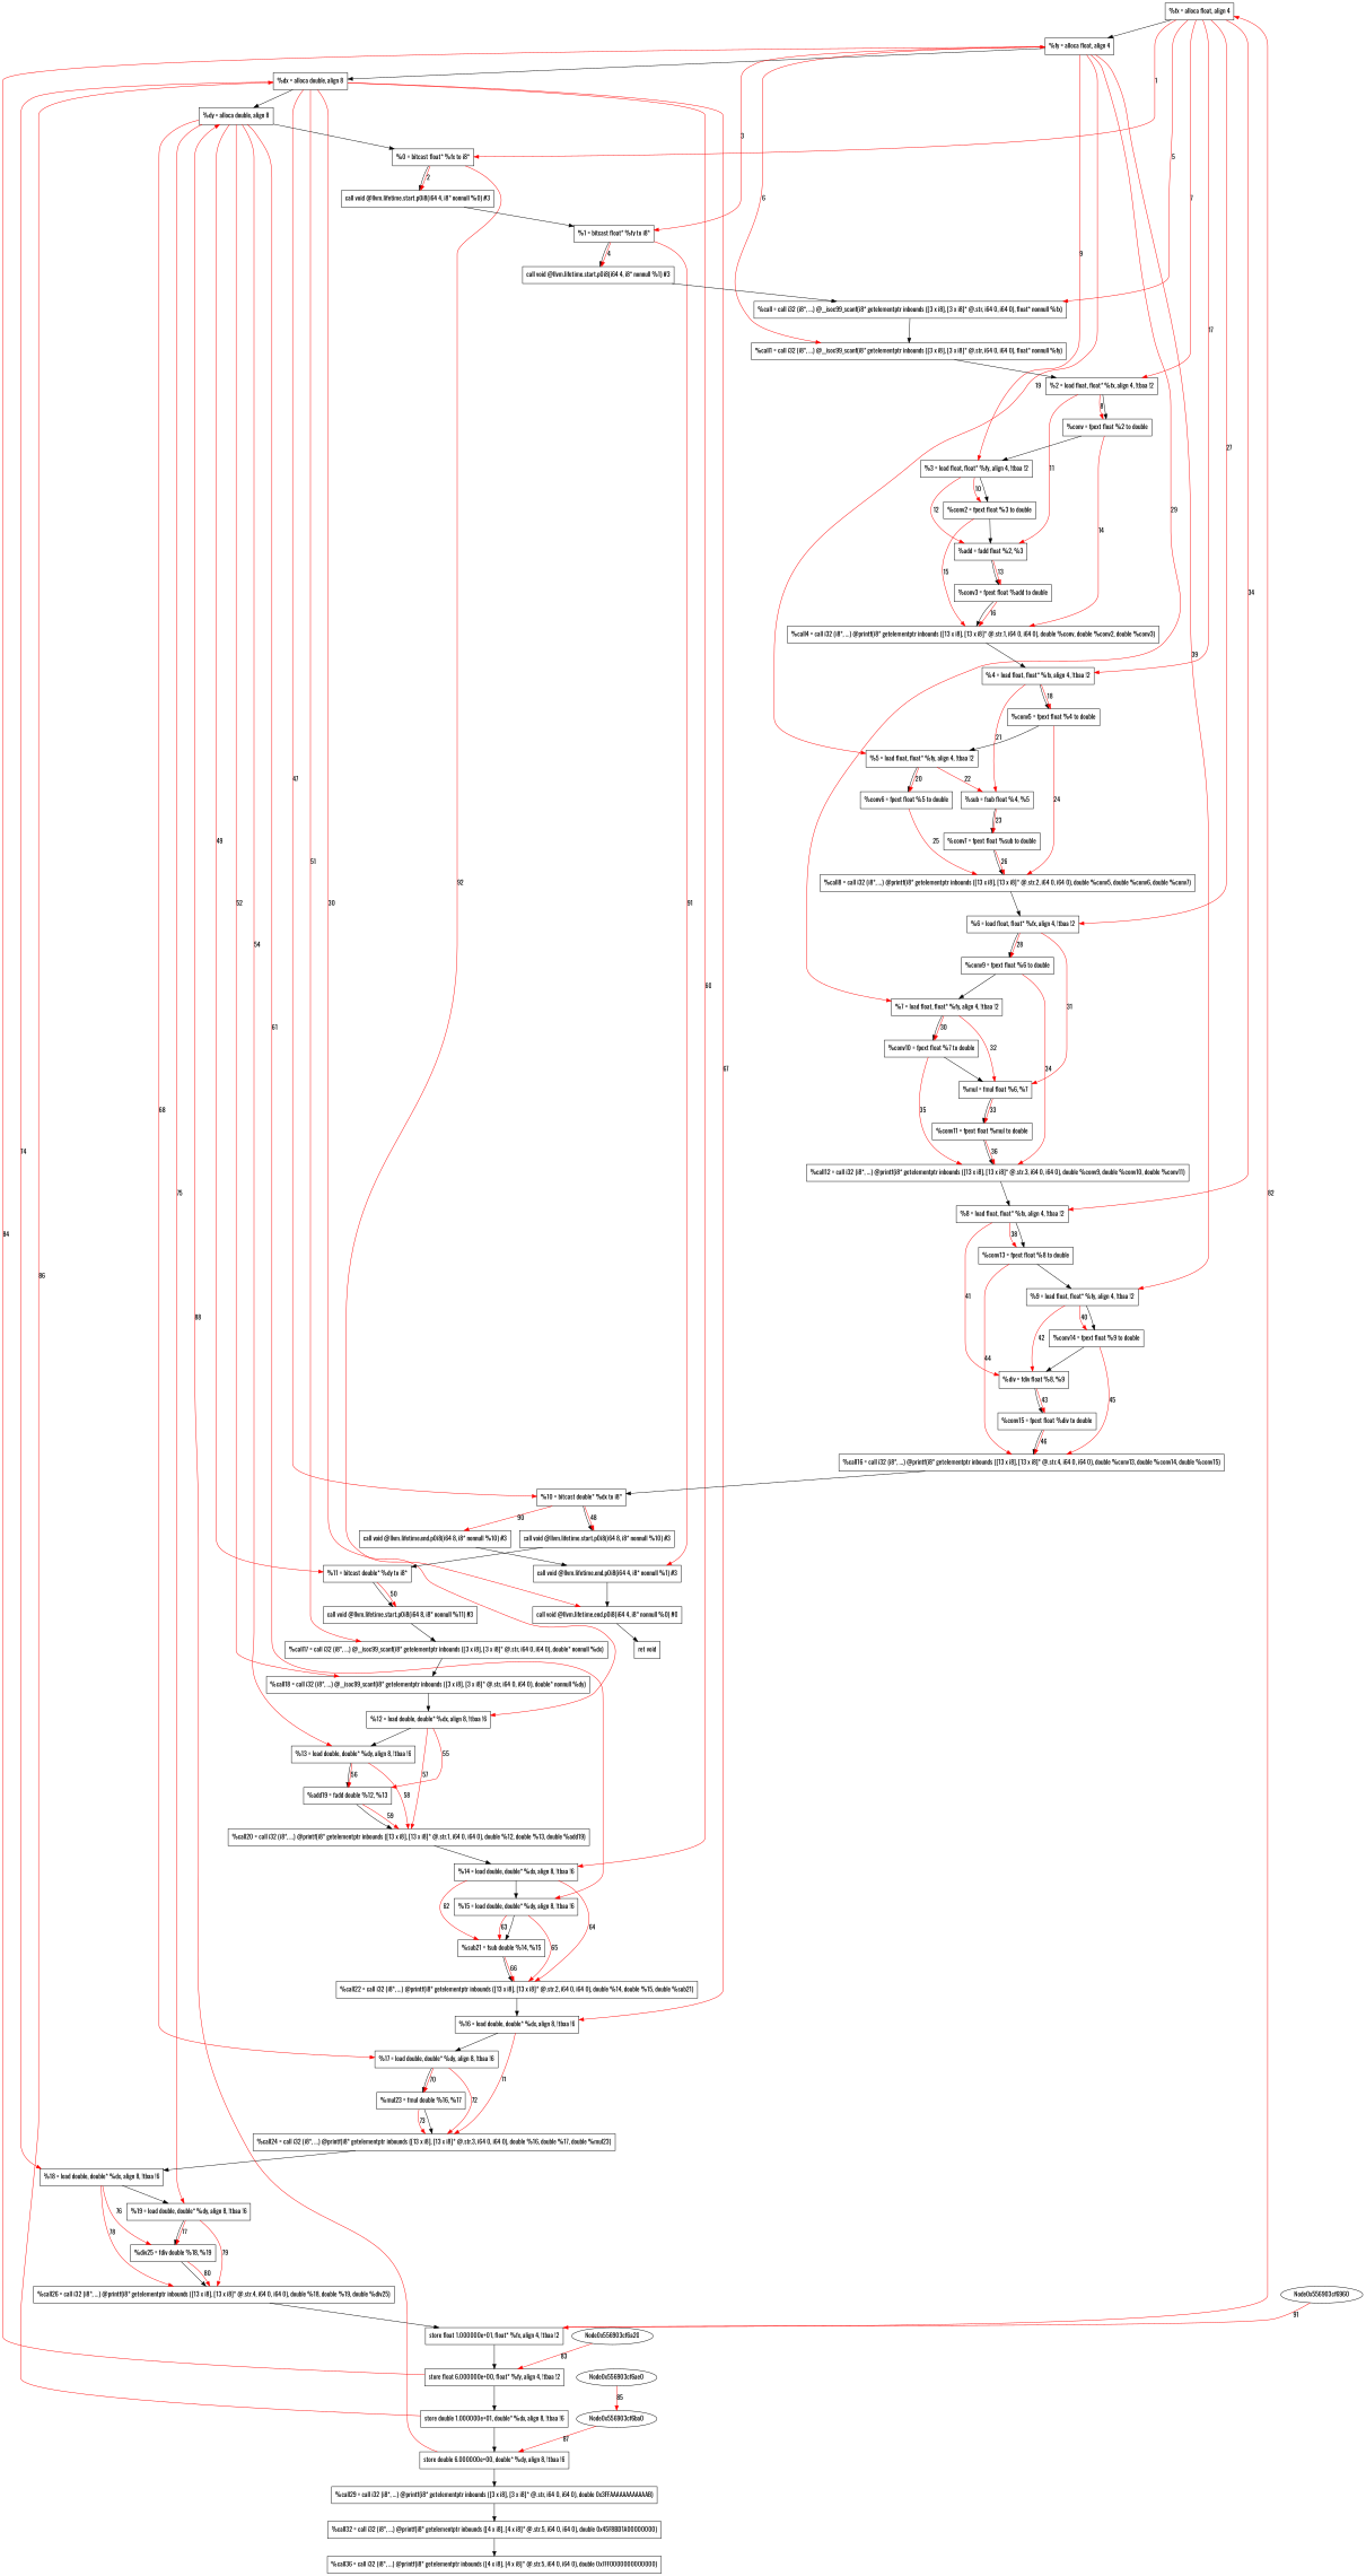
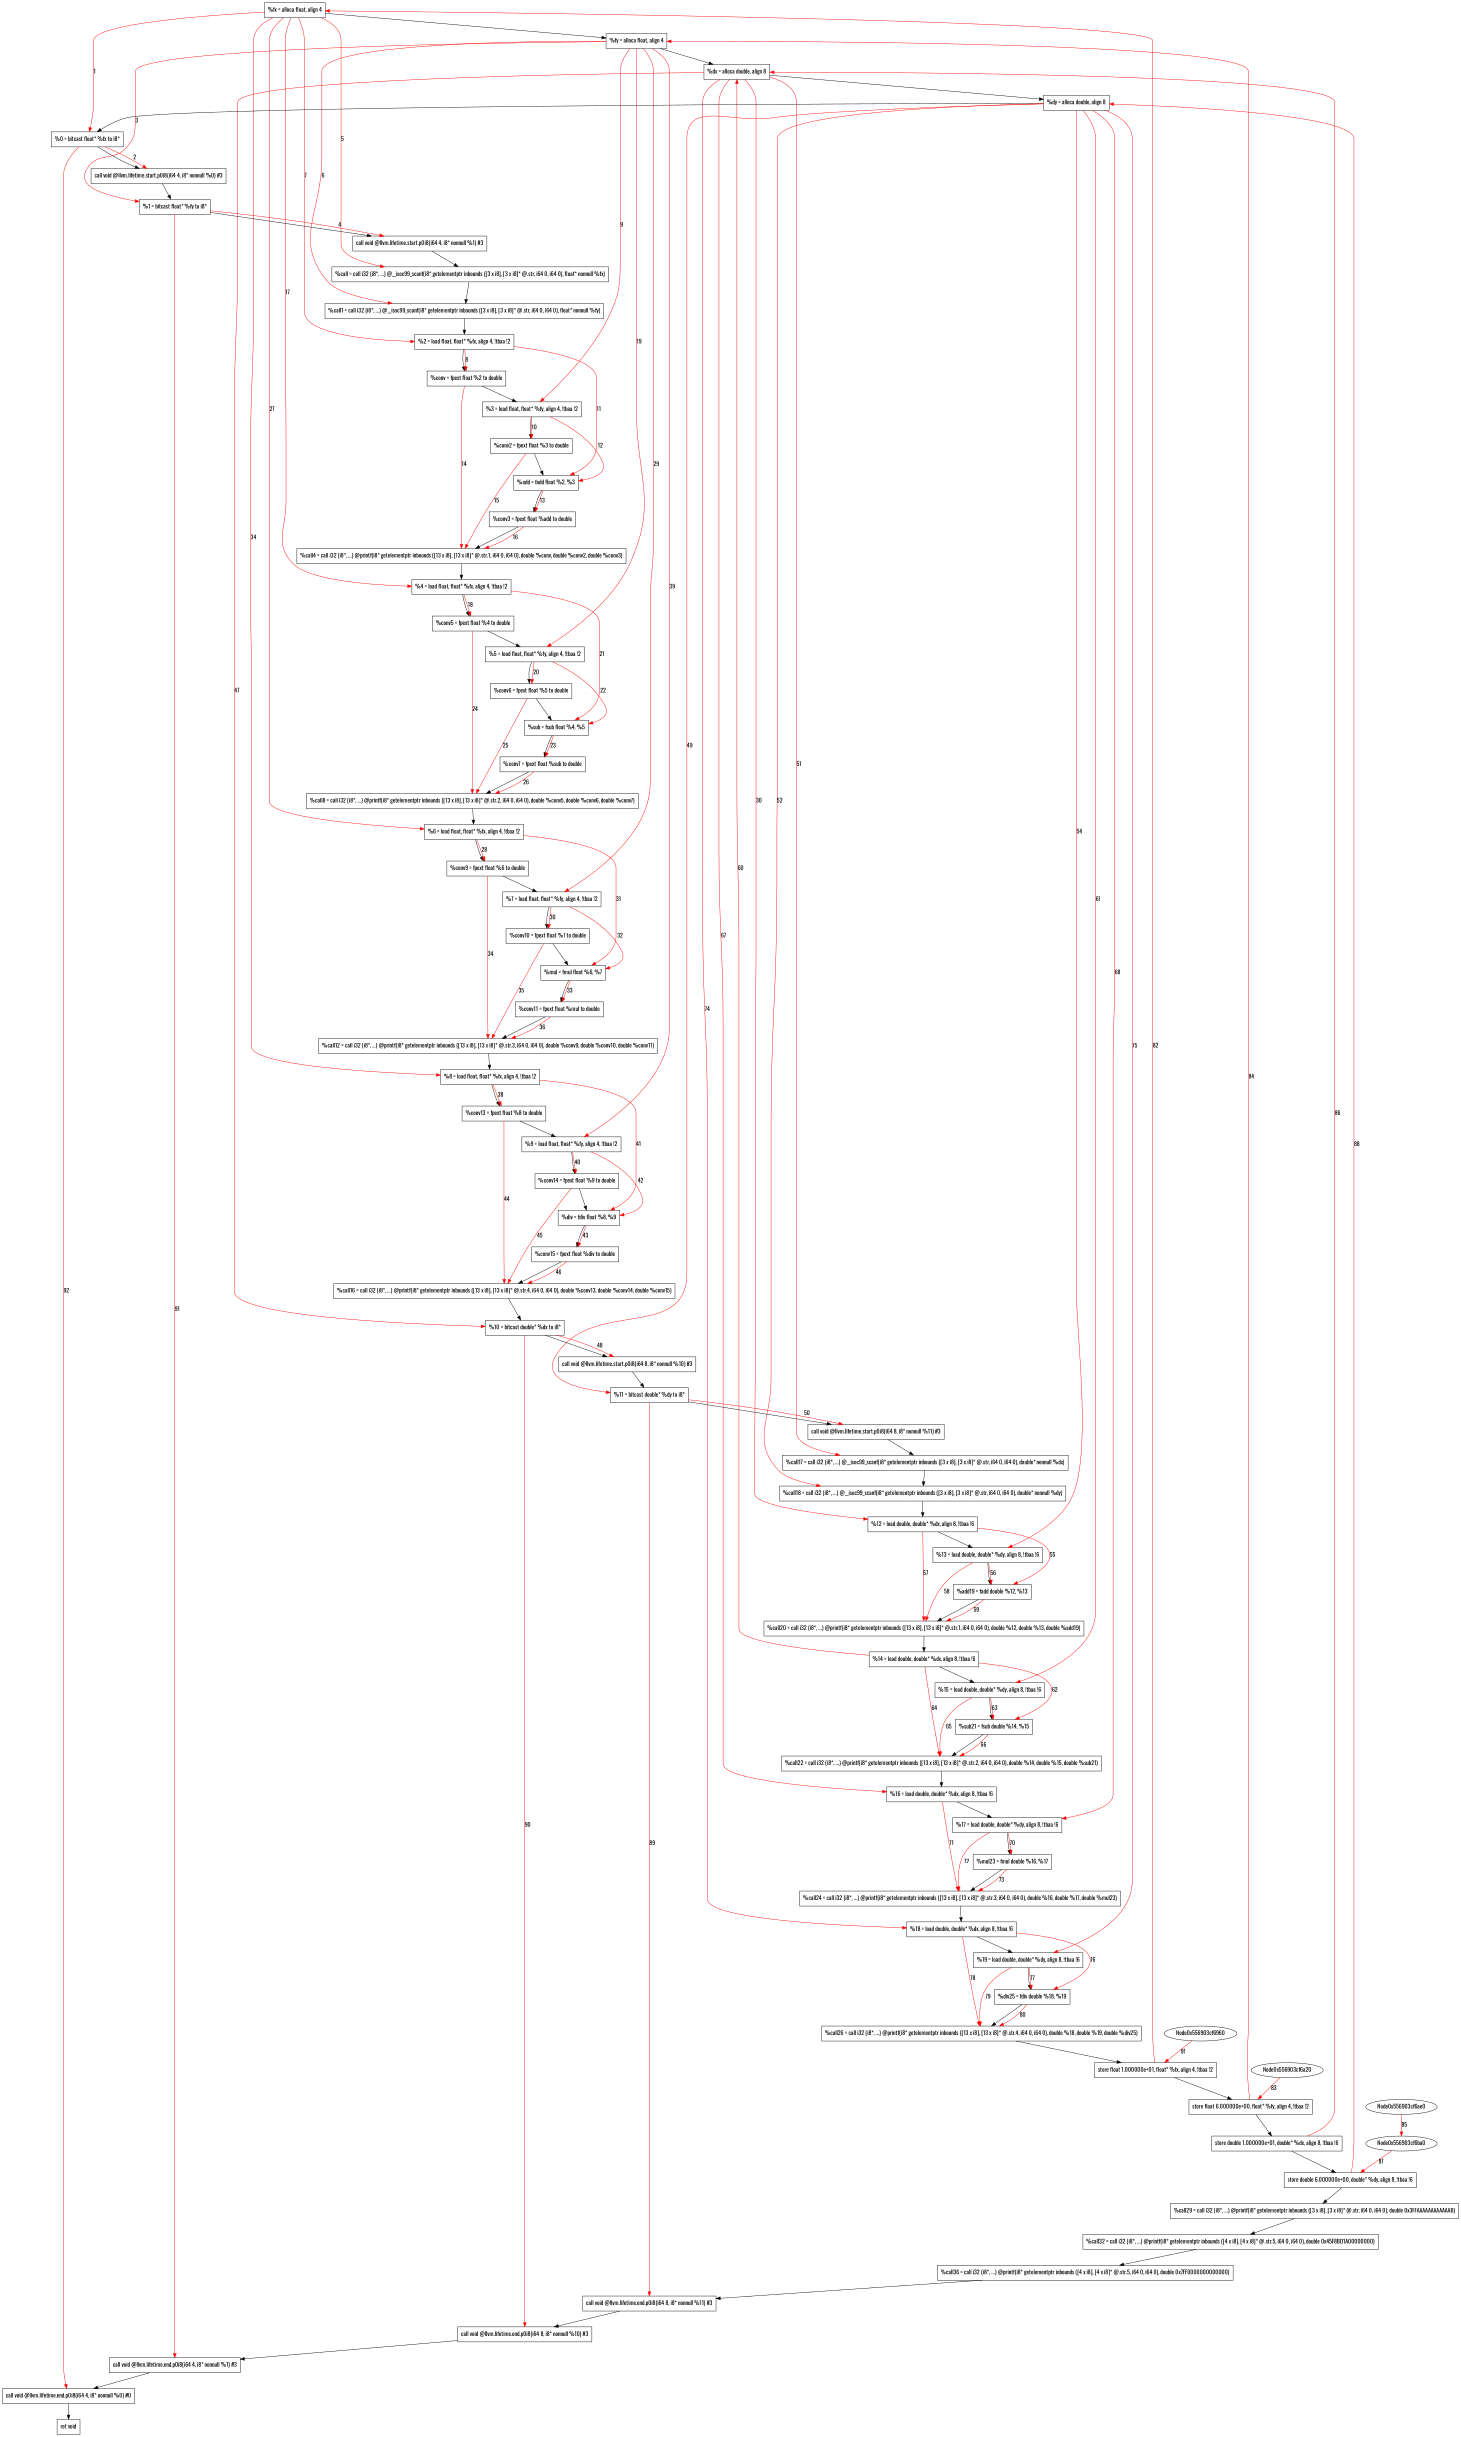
  digraph {
    fontname=Oswald
    node [fontname=Oswald shape=record]
    edge [fontname=Oswald color=red]
    n1 [label="  %fx = alloca float, align 4"]
    n2 [label="  %fy = alloca float, align 4"]
    n3 [label="  %0 = bitcast float* %fx to i8*"]
    n4 [label="  %call = call i32 (i8*, ...) @__isoc99_scanf(i8* getelementptr inbounds ([3 x i8], [3 x i8]* @.str, i64 0, i64 0), float* nonnull %fx)"]
    n5 [label="  %2 = load float, float* %fx, align 4, !tbaa !2"]
    n6 [label="  %4 = load float, float* %fx, align 4, !tbaa !2"]
    n7 [label="  %6 = load float, float* %fx, align 4, !tbaa !2"]
    n8 [label="  %8 = load float, float* %fx, align 4, !tbaa !2"]
    n9 [label="  %dx = alloca double, align 8"]
    n10 [label="  %1 = bitcast float* %fy to i8*"]
    n11 [label="  %call1 = call i32 (i8*, ...) @__isoc99_scanf(i8* getelementptr inbounds ([3 x i8], [3 x i8]* @.str, i64 0, i64 0), float* nonnull %fy)"]
    n12 [label="  %3 = load float, float* %fy, align 4, !tbaa !2"]
    n13 [label="  %5 = load float, float* %fy, align 4, !tbaa !2"]
    n14 [label="  %7 = load float, float* %fy, align 4, !tbaa !2"]
    n15 [label="  %9 = load float, float* %fy, align 4, !tbaa !2"]
    n16 [label="  call void @llvm.lifetime.start.p0i8(i64 4, i8* nonnull %0) #3"]
    n17 [label="call void @llvm.lifetime.end.p0i8(i64 4, i8* nonnull %0) #0"]
    n18 [label="  %conv = fpext float %2 to double"]
    n19 [label="  %add = fadd float %2, %3"]
    n20 [label="  %conv5 = fpext float %4 to double"]
    n21 [label="  %sub = fsub float %4, %5"]
    n22 [label="  %conv9 = fpext float %6 to double"]
    n23 [label="  %mul = fmul float %6, %7"]
    n24 [label="  %conv13 = fpext float %8 to double"]
    n25 [label="  %div = fdiv float %8, %9"]
    n26 [label="  %dy = alloca double, align 8"]
    n27 [label="  %10 = bitcast double* %dx to i8*"]
    n28 [label="  %call17 = call i32 (i8*, ...) @__isoc99_scanf(i8* getelementptr inbounds ([3 x i8], [3 x i8]* @.str, i64 0, i64 0), double* nonnull %dx)"]
    n29 [label="  %12 = load double, double* %dx, align 8, !tbaa !6"]
    n30 [label="  %14 = load double, double* %dx, align 8, !tbaa !6"]
    n31 [label="  %16 = load double, double* %dx, align 8, !tbaa !6"]
    n32 [label="  %18 = load double, double* %dx, align 8, !tbaa !6"]
    n33 [label="  call void @llvm.lifetime.start.p0i8(i64 4, i8* nonnull %1) #3"]
    n34 [label="  call void @llvm.lifetime.end.p0i8(i64 4, i8* nonnull %1) #3"]
    n35 [label="  %conv2 = fpext float %3 to double"]
    n36 [label="  %conv6 = fpext float %5 to double"]
    n37 [label="  %conv10 = fpext float %7 to double"]
    n38 [label="  %conv14 = fpext float %9 to double"]
    n39 [label="  %11 = bitcast double* %dy to i8*"]
    n40 [label="  %call18 = call i32 (i8*, ...) @__isoc99_scanf(i8* getelementptr inbounds ([3 x i8], [3 x i8]* @.str, i64 0, i64 0), double* nonnull %dy)"]
    n41 [label="  %13 = load double, double* %dy, align 8, !tbaa !6"]
    n42 [label="  %15 = load double, double* %dy, align 8, !tbaa !6"]
    n43 [label="  %17 = load double, double* %dy, align 8, !tbaa !6"]
    n44 [label="  %19 = load double, double* %dy, align 8, !tbaa !6"]
    n45 [label="  call void @llvm.lifetime.start.p0i8(i64 8, i8* nonnull %10) #3"]
    n46 [label="  call void @llvm.lifetime.end.p0i8(i64 8, i8* nonnull %10) #3"]
    n47 [label="  %add19 = fadd double %12, %13"]
    n48 [label="  %call20 = call i32 (i8*, ...) @printf(i8* getelementptr inbounds ([13 x i8], [13 x i8]* @.str.1, i64 0, i64 0), double %12, double %13, double %add19)"]
    n49 [label="  %sub21 = fsub double %14, %15"]
    n50 [label="  %call22 = call i32 (i8*, ...) @printf(i8* getelementptr inbounds ([13 x i8], [13 x i8]* @.str.2, i64 0, i64 0), double %14, double %15, double %sub21)"]
    n51 [label="  %call24 = call i32 (i8*, ...) @printf(i8* getelementptr inbounds ([13 x i8], [13 x i8]* @.str.3, i64 0, i64 0), double %16, double %17, double %mul23)"]
    n52 [label="  %div25 = fdiv double %18, %19"]
    n53 [label="  %call26 = call i32 (i8*, ...) @printf(i8* getelementptr inbounds ([13 x i8], [13 x i8]* @.str.4, i64 0, i64 0), double %18, double %19, double %div25)"]
    n54 [label="  call void @llvm.lifetime.start.p0i8(i64 8, i8* nonnull %11) #3"]
+   n55 [label="  call void @llvm.lifetime.end.p0i8(i64 8, i8* nonnull %11) #3"]
    n56 [label="  %mul23 = fmul double %16, %17"]
    n57 [label="  ret void"]
    n58 [label="  %call4 = call i32 (i8*, ...) @printf(i8* getelementptr inbounds ([13 x i8], [13 x i8]* @.str.1, i64 0, i64 0), double %conv, double %conv2, double %conv3)"]
    n59 [label="  %conv3 = fpext float %add to double"]
    n60 [label="  %call8 = call i32 (i8*, ...) @printf(i8* getelementptr inbounds ([13 x i8], [13 x i8]* @.str.2, i64 0, i64 0), double %conv5, double %conv6, double %conv7)"]
    n61 [label="  %conv7 = fpext float %sub to double"]
    n62 [label="  %call12 = call i32 (i8*, ...) @printf(i8* getelementptr inbounds ([13 x i8], [13 x i8]* @.str.3, i64 0, i64 0), double %conv9, double %conv10, double %conv11)"]
    n63 [label="  %conv11 = fpext float %mul to double"]
    n64 [label="  %call16 = call i32 (i8*, ...) @printf(i8* getelementptr inbounds ([13 x i8], [13 x i8]* @.str.4, i64 0, i64 0), double %conv13, double %conv14, double %conv15)"]
    n65 [label="  %conv15 = fpext float %div to double"]
    n66 [label="  store float 1.000000e+01, float* %fx, align 4, !tbaa !2"]
    n67 [label="  store float 6.000000e+00, float* %fy, align 4, !tbaa !2"]
    n68 [label="  store double 1.000000e+01, double* %dx, align 8, !tbaa !6"]
    n69 [label="  store double 6.000000e+00, double* %dy, align 8, !tbaa !6"]
    n70 [label="  %call29 = call i32 (i8*, ...) @printf(i8* getelementptr inbounds ([3 x i8], [3 x i8]* @.str, i64 0, i64 0), double 0x3FFAAAAAAAAAAAAB)"]
    n71 [label="  %call32 = call i32 (i8*, ...) @printf(i8* getelementptr inbounds ([4 x i8], [4 x i8]* @.str.5, i64 0, i64 0), double 0x45F8BD1A00000000)"]
    n72 [label="  %call36 = call i32 (i8*, ...) @printf(i8* getelementptr inbounds ([4 x i8], [4 x i8]* @.str.5, i64 0, i64 0), double 0x7FF0000000000000)"]
    Node0x556903cf6960 [shape=""]
    Node0x556903cf6a20 [shape=""]
    Node0x556903cf6ae0 [shape=""]
    Node0x556903cf6ba0 [shape=""]
    n1 -> n2 [color=""]
    n1 -> n3 [label=1]
    n1 -> n4 [label=5]
    n1 -> n5 [label=7]
    n1 -> n6 [label=17]
    n1 -> n7 [label=27]
    n1 -> n8 [label=34]
    n2 -> n9 [color=""]
    n2 -> n10 [label=3]
    n2 -> n11 [label=6]
    n2 -> n12 [label=9]
    n2 -> n13 [label=19]
    n2 -> n14 [label=29]
    n2 -> n15 [label=39]
    n3 -> n16 [color=""]
    n3 -> n16 [label=2]
    n3 -> n17 [label=92]
    n4 -> n11 [color=""]
    n5 -> n18 [color=""]
    n5 -> n18 [label=8]
    n5 -> n19 [label=11]
    n6 -> n20 [color=""]
    n6 -> n20 [label=18]
    n6 -> n21 [label=21]
    n7 -> n22 [color=""]
    n7 -> n22 [label=28]
    n7 -> n23 [label=31]
    n8 -> n24 [color=""]
    n8 -> n24 [label=38]
    n8 -> n25 [label=41]
    n9 -> n26 [color=""]
    n9 -> n27 [label=47]
    n9 -> n28 [label=51]
    n9 -> n29 [label=30]
-   n9 -> n30 [label=60]
+   n30 -> n9 [label=60]
    n9 -> n31 [label=67]
    n9 -> n32 [label=74]
    n10 -> n33 [color=""]
    n10 -> n33 [label=4]
    n10 -> n34 [label=91]
    n11 -> n5 [color=""]
    n12 -> n19 [label=12]
    n12 -> n35 [color=""]
    n12 -> n35 [label=10]
    n13 -> n21 [label=22]
    n13 -> n36 [color=""]
    n13 -> n36 [label=20]
    n14 -> n23 [label=32]
    n14 -> n37 [color=""]
    n14 -> n37 [label=30]
    n15 -> n25 [label=42]
    n15 -> n38 [color=""]
    n15 -> n38 [label=40]
    n16 -> n10 [color=""]
    n17 -> n57 [color=""]
    n18 -> n12 [color=""]
    n18 -> n58 [label=14]
    n19 -> n59 [color=""]
    n19 -> n59 [label=13]
    n20 -> n13 [color=""]
    n20 -> n60 [label=24]
    n21 -> n61 [color=""]
    n21 -> n61 [label=23]
    n22 -> n14 [color=""]
    n22 -> n62 [label=34]
    n23 -> n63 [color=""]
    n23 -> n63 [label=33]
    n24 -> n15 [color=""]
    n24 -> n64 [label=44]
    n25 -> n65 [color=""]
    n25 -> n65 [label=43]
    n26 -> n3 [color=""]
    n26 -> n39 [label=49]
    n26 -> n40 [label=52]
    n26 -> n41 [label=54]
    n26 -> n42 [label=61]
    n26 -> n43 [label=68]
    n26 -> n44 [label=75]
    n27 -> n45 [color=""]
    n27 -> n45 [label=48]
    n27 -> n46 [label=90]
    n28 -> n40 [color=""]
    n29 -> n41 [color=""]
    n29 -> n47 [label=55]
    n29 -> n48 [label=57]
    n30 -> n42 [color=""]
    n30 -> n49 [label=62]
    n30 -> n50 [label=64]
    n31 -> n43 [color=""]
    n31 -> n51 [label=71]
    n32 -> n44 [color=""]
    n32 -> n52 [label=76]
    n32 -> n53 [label=78]
    n33 -> n4 [color=""]
    n34 -> n17 [color=""]
    n35 -> n19 [color=""]
    n35 -> n58 [label=15]
+   n36 -> n21 [color=""]
    n36 -> n60 [label=25]
    n37 -> n23 [color=""]
    n37 -> n62 [label=35]
    n38 -> n25 [color=""]
    n38 -> n64 [label=45]
    n39 -> n54 [color=""]
    n39 -> n54 [label=50]
+   n39 -> n55 [label=89]
    n40 -> n29 [color=""]
    n41 -> n47 [color=""]
    n41 -> n47 [label=56]
    n41 -> n48 [label=58]
    n42 -> n49 [color=""]
    n42 -> n49 [label=63]
    n42 -> n50 [label=65]
    n43 -> n51 [label=72]
    n43 -> n56 [color=""]
    n43 -> n56 [label=70]
    n44 -> n52 [color=""]
    n44 -> n52 [label=77]
    n44 -> n53 [label=79]
    n45 -> n39 [color=""]
    n46 -> n34 [color=""]
    n47 -> n48 [color=""]
    n47 -> n48 [label=59]
    n48 -> n30 [color=""]
    n49 -> n50 [color=""]
    n49 -> n50 [label=66]
    n50 -> n31 [color=""]
    n51 -> n32 [color=""]
    n52 -> n53 [color=""]
    n52 -> n53 [label=80]
    n53 -> n66 [color=""]
    n54 -> n28 [color=""]
+   n55 -> n46 [color=""]
    n56 -> n51 [color=""]
    n56 -> n51 [label=73]
    n58 -> n6 [color=""]
    n59 -> n58 [color=""]
    n59 -> n58 [label=16]
    n60 -> n7 [color=""]
    n61 -> n60 [color=""]
    n61 -> n60 [label=26]
    n62 -> n8 [color=""]
    n63 -> n62 [color=""]
    n63 -> n62 [label=36]
    n64 -> n27 [color=""]
    n65 -> n64 [color=""]
    n65 -> n64 [label=46]
    n66 -> n1 [label=82]
    n66 -> n67 [color=""]
    n67 -> n2 [label=84]
    n67 -> n68 [color=""]
    n68 -> n9 [label=86]
    n68 -> n69 [color=""]
    n69 -> n26 [label=88]
    n69 -> n70 [color=""]
    n70 -> n71 [color=""]
    n71 -> n72 [color=""]
+   n72 -> n55 [color=""]
    Node0x556903cf6960 -> n66 [label=91]
    Node0x556903cf6a20 -> n67 [label=83]
    Node0x556903cf6ae0 -> Node0x556903cf6ba0 [label=85]
    Node0x556903cf6ba0 -> n69 [label=87]
  }
